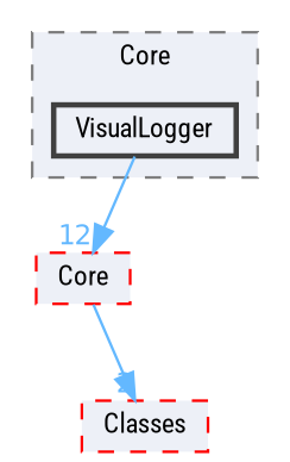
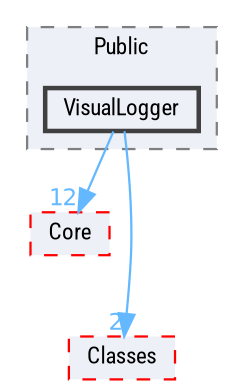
  digraph {
    compound=true
    fontname="Roboto Condensed"
    node [color=red fillcolor="#edf0f7" fontname="Roboto Condensed" fontsize=10 shape=box style="filled,dashed"]
    edge [color=steelblue1 fontcolor=steelblue1 fontname="Roboto Condensed" fontsize=10 labeldistance=1.5 labelfontname=Helvetica labelfontsize=10]
    n1 [color=grey25 height=0.2 label=VisualLogger style="filled,bold" width=0.4]
    n2 [height=0.2 label=Core width=0.4]
    n3 [height=0.2 label=Classes width=0.4]
    subgraph cluster_1 {
      bgcolor="#edf0f7"
      fontsize=10
-     label=Core
+     label=Public
      pencolor=grey50
      style="filled,dashed"
      n1
    }
    n1 -> n2 [headlabel=12]
-   n2 -> n3 [headlabel=2]
+   n1 -> n3 [headlabel=2]
  }
